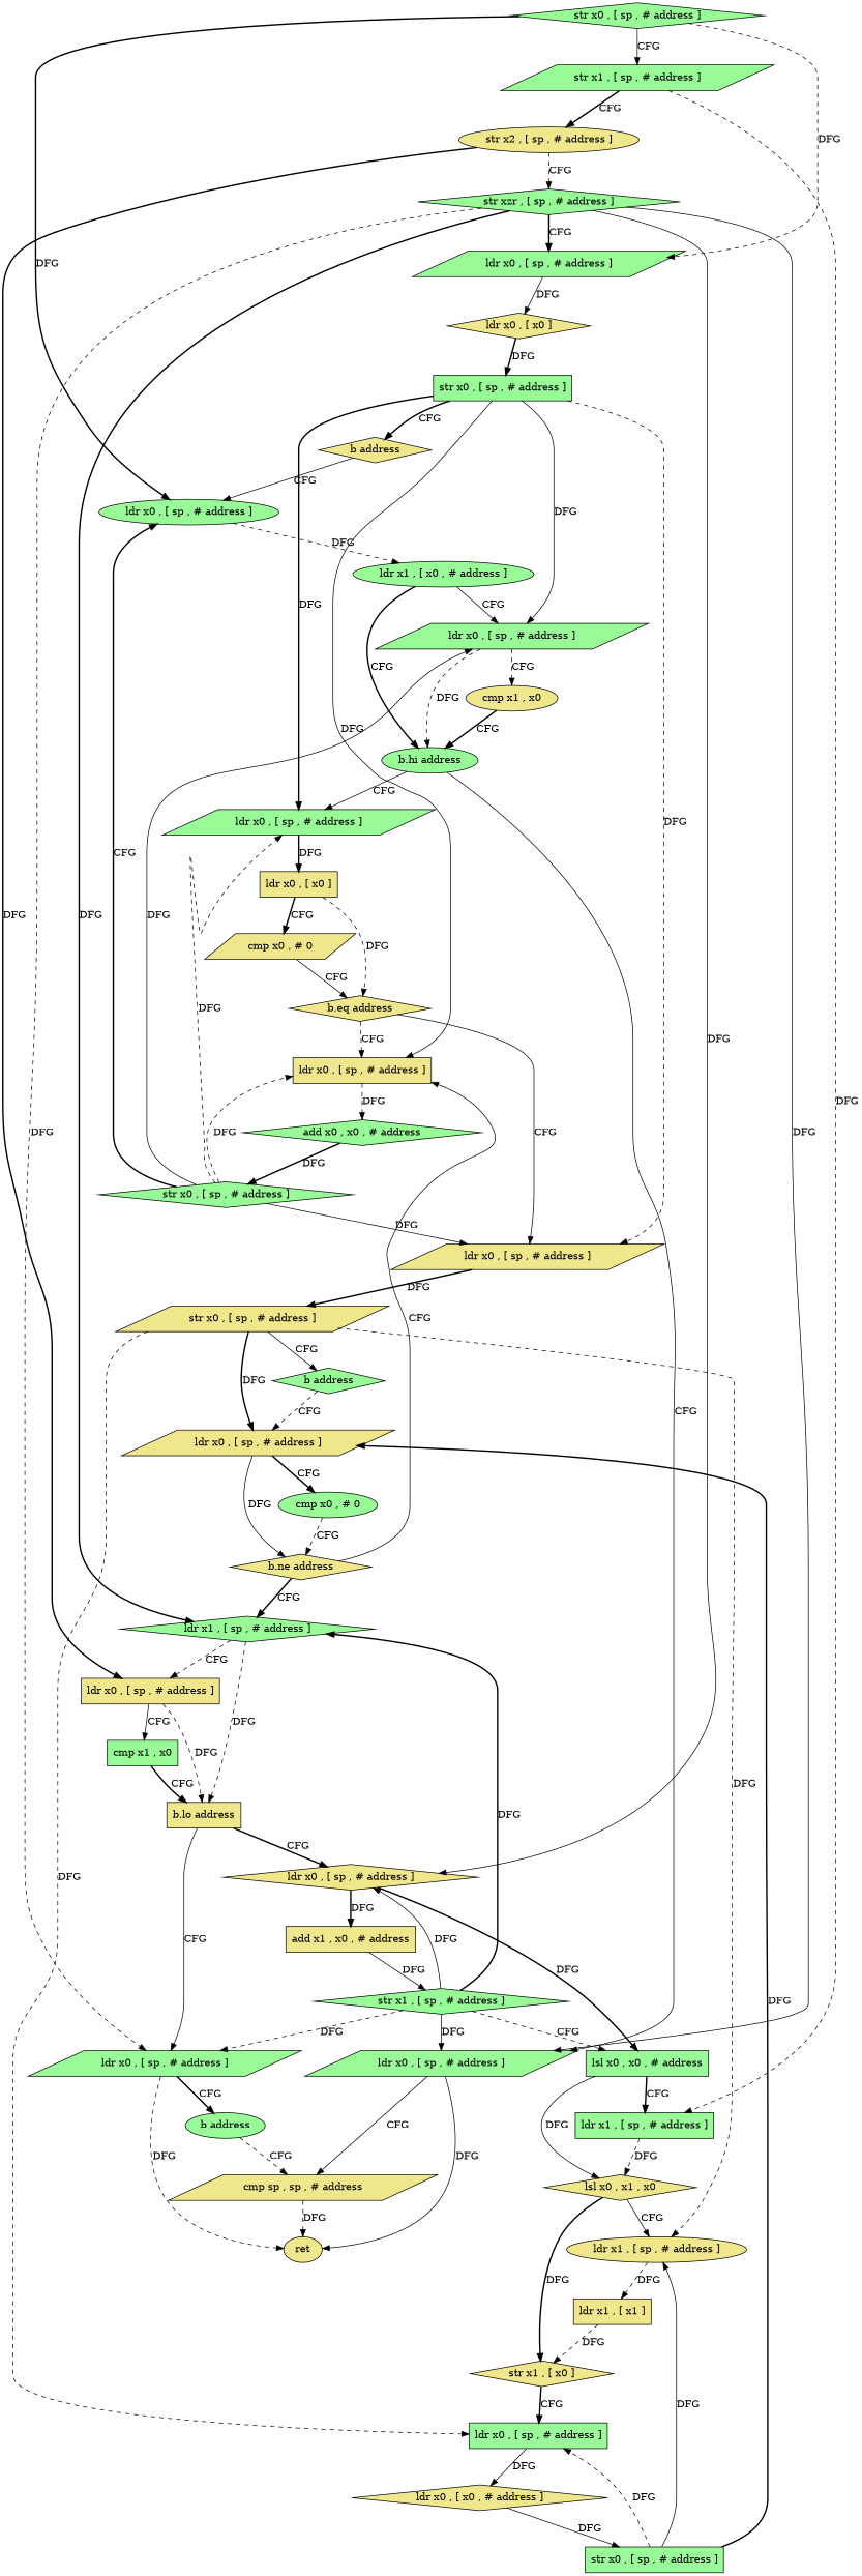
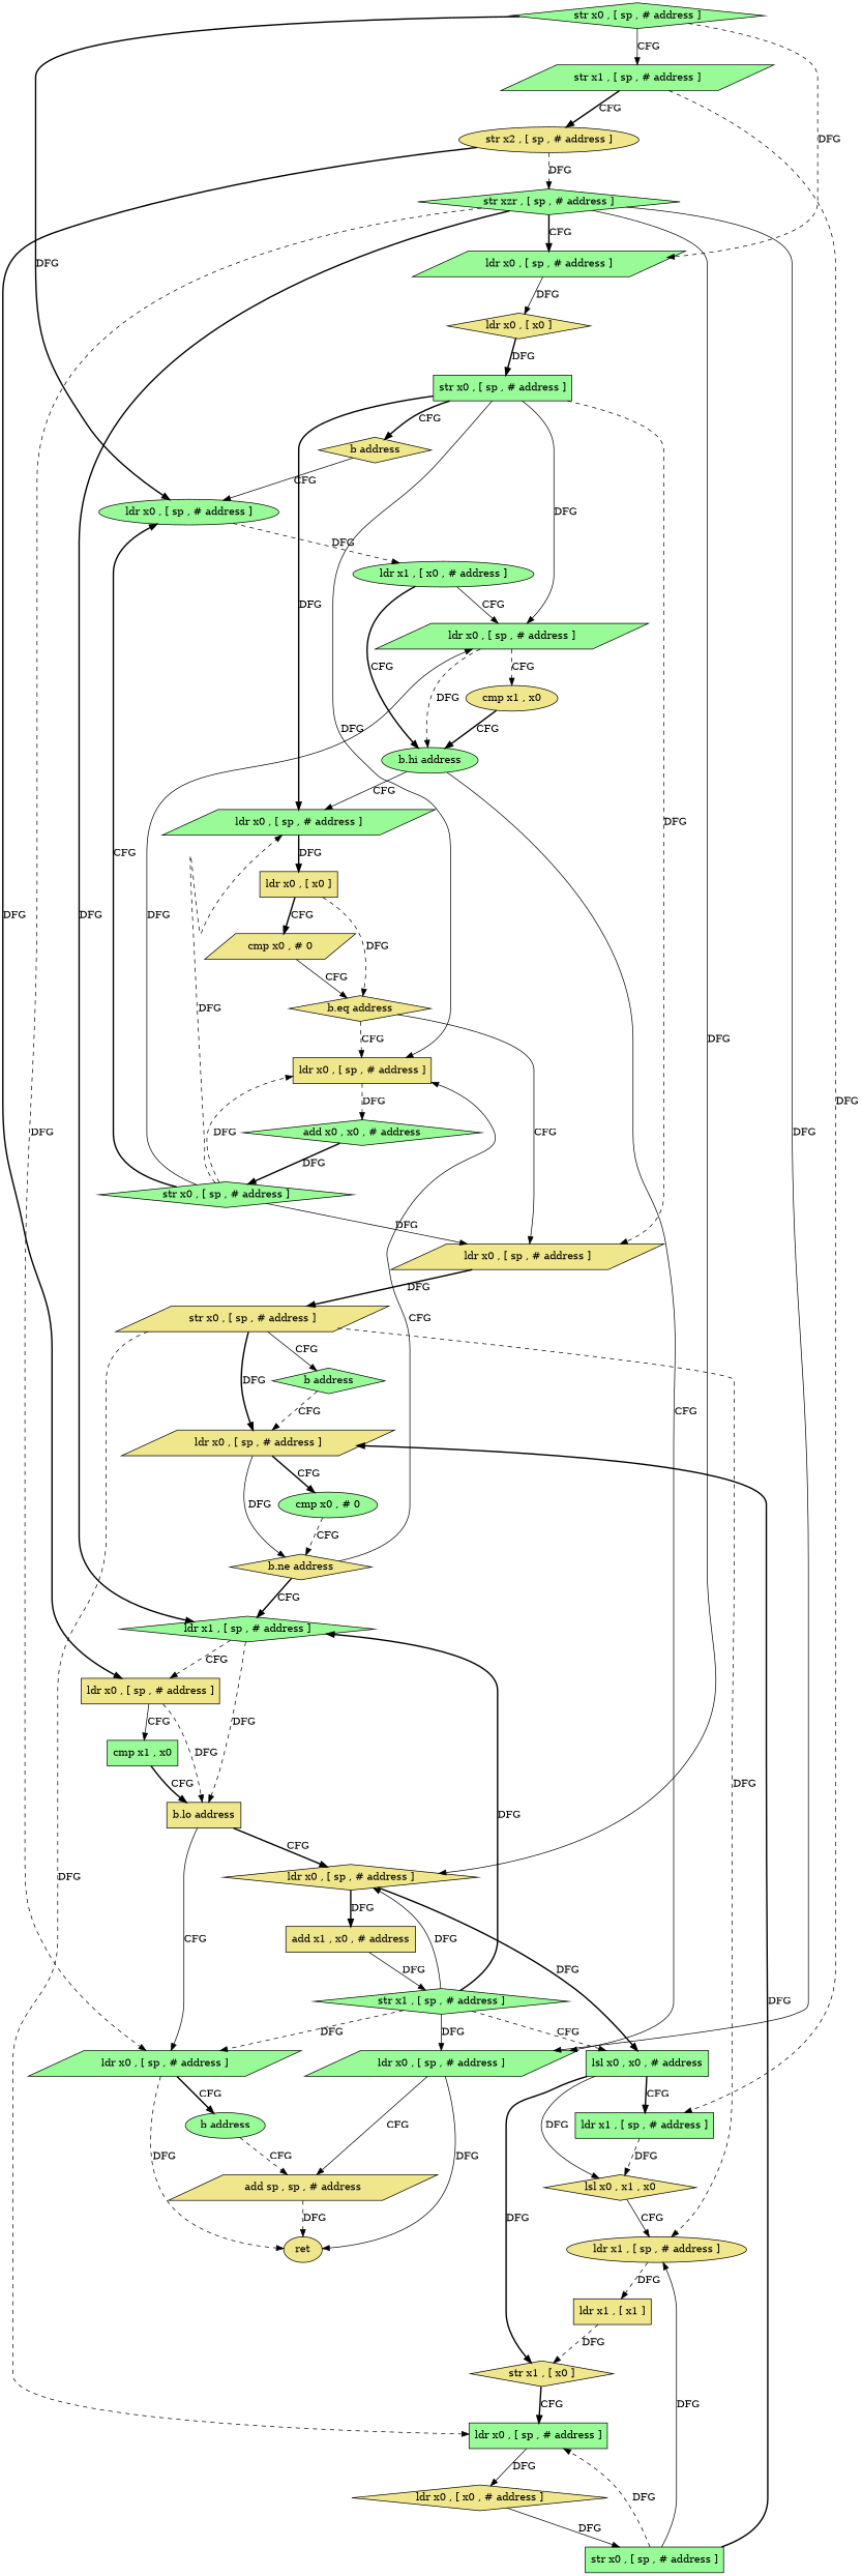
  digraph {
    node [fillcolor=palegreen shape=diamond style=filled]
    edge [style=solid]
    n1 [label="str x0 , [ sp , # address ]"]
    n2 [label="str x1 , [ sp , # address ]" shape=parallelogram]
    n3 [label="ldr x0 , [ sp , # address ]" shape=parallelogram]
    n4 [label="ldr x0 , [ sp , # address ]" shape=ellipse]
    n5 [fillcolor=khaki label="str x2 , [ sp , # address ]" shape=ellipse]
    n6 [label="ldr x1 , [ sp , # address ]" shape=box]
    n7 [fillcolor=khaki label="ldr x0 , [ x0 ]"]
    n8 [label="ldr x1 , [ x0 , # address ]" shape=ellipse]
    n9 [label="str xzr , [ sp , # address ]"]
    n10 [fillcolor=khaki label="ldr x0 , [ sp , # address ]" shape=box]
    n11 [fillcolor=khaki label="lsl x0 , x1 , x0"]
    n12 [label="ldr x0 , [ sp , # address ]" shape=parallelogram]
    n13 [label="ldr x1 , [ sp , # address ]"]
    n14 [fillcolor=khaki label="ldr x0 , [ sp , # address ]"]
    n15 [label="ldr x0 , [ sp , # address ]" shape=parallelogram]
    n16 [fillcolor=khaki label="b.lo address" shape=box]
    n17 [label="cmp x1 , x0" shape=box]
-   n18 [fillcolor=khaki label="cmp sp , sp , # address" shape=parallelogram]
+   n18 [fillcolor=khaki label="add sp , sp , # address" shape=parallelogram]
    n19 [fillcolor=khaki label=ret shape=ellipse]
    n20 [fillcolor=khaki label="add x1 , x0 , # address" shape=box]
    n21 [label="lsl x0 , x0 , # address" shape=box]
    n22 [label="b address" shape=ellipse]
    n23 [label="str x0 , [ sp , # address ]" shape=box]
    n24 [fillcolor=khaki label="b address"]
    n25 [label="ldr x0 , [ sp , # address ]" shape=parallelogram]
    n26 [label="ldr x0 , [ sp , # address ]" shape=parallelogram]
    n27 [fillcolor=khaki label="ldr x0 , [ sp , # address ]" shape=box]
    n28 [fillcolor=khaki label="ldr x0 , [ sp , # address ]" shape=parallelogram]
    n29 [label="b.hi address" shape=ellipse]
    n30 [fillcolor=khaki label="cmp x1 , x0" shape=ellipse]
    n31 [fillcolor=khaki label="ldr x0 , [ x0 ]" shape=box]
    n32 [label="add x0 , x0 , # address"]
    n33 [fillcolor=khaki label="str x0 , [ sp , # address ]" shape=parallelogram]
    n34 [fillcolor=khaki label="cmp x0 , # 0" shape=parallelogram]
    n35 [fillcolor=khaki label="b.eq address"]
    n36 [label="str x0 , [ sp , # address ]"]
    n37 [label="b address"]
    n38 [fillcolor=khaki label="ldr x0 , [ sp , # address ]" shape=parallelogram]
    n39 [fillcolor=khaki label="ldr x1 , [ sp , # address ]" shape=ellipse]
    n40 [label="ldr x0 , [ sp , # address ]" shape=box]
    n41 [label="cmp x0 , # 0" shape=ellipse]
    n42 [fillcolor=khaki label="b.ne address"]
    n43 [fillcolor=khaki label="ldr x1 , [ x1 ]" shape=box]
    n44 [fillcolor=khaki label="ldr x0 , [ x0 , # address ]"]
    n45 [label="str x1 , [ sp , # address ]"]
    n46 [fillcolor=khaki label="str x1 , [ x0 ]"]
    n47 [label="str x0 , [ sp , # address ]" shape=box]
    n1 -> n2 [label=CFG]
    n1 -> n3 [label=DFG style=dashed]
    n1 -> n4 [label=DFG style=bold]
    n2 -> n5 [label=CFG style=bold]
    n2 -> n6 [label=DFG style=dashed]
    n3 -> n7 [label=DFG]
    n4 -> n8 [label=DFG style=dashed]
-   n5 -> n9 [label=CFG style=dashed]
+   n5 -> n9 [label=DFG style=dashed]
    n5 -> n10 [label=DFG style=bold]
    n6 -> n11 [label=DFG style=dashed]
    n7 -> n23 [label=DFG style=bold]
    n8 -> n25 [label=CFG]
    n8 -> n29 [label=CFG style=bold]
    n9 -> n3 [label=CFG style=bold]
    n9 -> n12 [label=DFG]
    n9 -> n13 [label=DFG style=bold]
    n9 -> n14 [label=DFG]
    n9 -> n15 [label=DFG style=dashed]
    n10 -> n16 [label=DFG style=dashed]
    n10 -> n17 [label=CFG]
    n11 -> n39 [label=CFG]
-   n11 -> n46 [label=DFG style=bold]
+   n21 -> n46 [label=DFG style=bold]
    n12 -> n18 [label=CFG]
    n12 -> n19 [label=DFG]
    n13 -> n10 [label=CFG style=dashed]
    n13 -> n16 [label=DFG style=dashed]
    n14 -> n20 [label=DFG style=bold]
    n14 -> n21 [label=DFG style=bold]
    n15 -> n19 [label=DFG style=dashed]
    n15 -> n22 [label=CFG style=bold]
    n16 -> n14 [label=CFG style=bold]
    n16 -> n15 [label=CFG]
    n17 -> n16 [label=CFG style=bold]
    n18 -> n19 [label=DFG style=dashed]
    n20 -> n45 [label=DFG]
    n21 -> n6 [label=CFG style=bold]
    n21 -> n11 [label=DFG]
    n22 -> n18 [label=CFG style=dashed]
    n23 -> n24 [label=CFG style=bold]
    n23 -> n25 [label=DFG]
    n23 -> n26 [label=DFG style=bold]
    n23 -> n27 [label=DFG]
    n23 -> n28 [label=DFG style=dashed]
    n24 -> n4 [label=CFG]
    n25 -> n29 [label=DFG style=dashed]
    n25 -> n30 [label=CFG style=dashed]
    n26 -> n31 [label=DFG style=bold]
    n27 -> n32 [label=DFG style=dashed]
    n28 -> n33 [label=DFG style=bold]
    n29 -> n12 [label=CFG]
    n29 -> n26 [label=CFG]
    n30 -> n29 [label=CFG style=bold]
    n31 -> n34 [label=CFG style=bold]
    n31 -> n35 [label=DFG style=dashed]
    n32 -> n36 [label=DFG style=bold]
    n33 -> n37 [label=CFG]
    n33 -> n38 [label=DFG style=bold]
    n33 -> n39 [label=DFG style=dashed]
    n33 -> n40 [label=DFG style=dashed]
    n34 -> n35 [label=CFG]
    n35 -> n27 [label=CFG style=dashed]
    n35 -> n28 [label=CFG]
    n36 -> n4 [label=CFG style=bold]
    n36 -> n25 [label=DFG]
    n36 -> n26 [label=DFG style=dashed]
    n36 -> n27 [label=DFG style=dashed]
    n36 -> n28 [label=DFG]
    n37 -> n38 [label=CFG style=dashed]
    n38 -> n41 [label=CFG style=bold]
    n38 -> n42 [label=DFG]
    n39 -> n43 [label=DFG style=dashed]
    n40 -> n44 [label=DFG]
    n41 -> n42 [label=CFG style=dashed]
    n42 -> n13 [label=CFG style=bold]
    n42 -> n27 [label=CFG]
    n43 -> n46 [label=DFG style=dashed]
    n44 -> n47 [label=DFG]
    n45 -> n12 [label=DFG]
    n45 -> n13 [label=DFG style=bold]
    n45 -> n14 [label=DFG]
    n45 -> n15 [label=DFG style=dashed]
    n45 -> n21 [label=CFG style=dashed]
    n46 -> n40 [label=CFG style=bold]
    n47 -> n38 [label=DFG style=bold]
    n47 -> n39 [label=DFG]
    n47 -> n40 [label=DFG style=dashed]
  }
